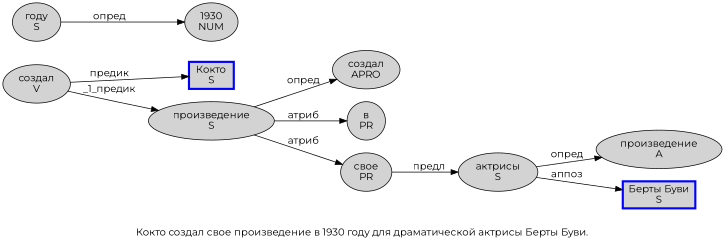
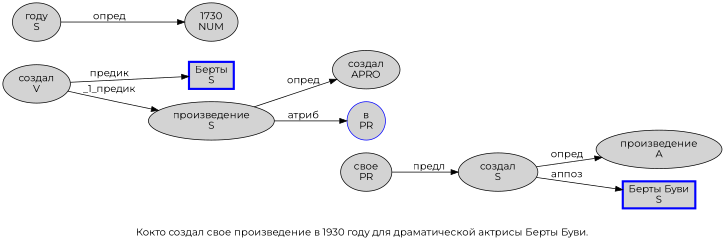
  digraph {
    fontname=Montserrat
    label="Кокто создал свое произведение в 1930 году для драматической актрисы Берты Буви."
    rankdir=LR
    node [fillcolor=lightgray fontname=Montserrat penwidth=1 shape=ellipse style=filled]
    edge [fontname=Montserrat]
-   n1 [color=blue label="Кокто\nS" penwidth=3 shape=box]
+   n1 [color=blue label="Берты\nS" penwidth=3 shape=box]
    n2 [label="создал\nV"]
    n3 [label="произведение\nS"]
    n4 [label="создал\nAPRO"]
-   n5 [label="в\nPR"]
+   n5 [label="в\nPR" color=blue]
    n6 [label="свое\nPR"]
-   n7 [label="актрисы\nS"]
+   n7 [label="создал\nS"]
    n8 [label="году\nS"]
-   n9 [label="1930\nNUM"]
+   n9 [label="1730\nNUM"]
    n10 [label="произведение\nA"]
    n11 [color=blue label="Берты Буви\nS" penwidth=3 shape=box]
    n2 -> n1 [label="предик"]
    n2 -> n3 [label="_1_предик"]
    n3 -> n4 [label="опред"]
    n3 -> n5 [label="атриб"]
-   n3 -> n6 [label="атриб"]
    n6 -> n7 [label="предл"]
    n7 -> n10 [label="опред"]
    n7 -> n11 [label="аппоз"]
    n8 -> n9 [label="опред"]
  }
